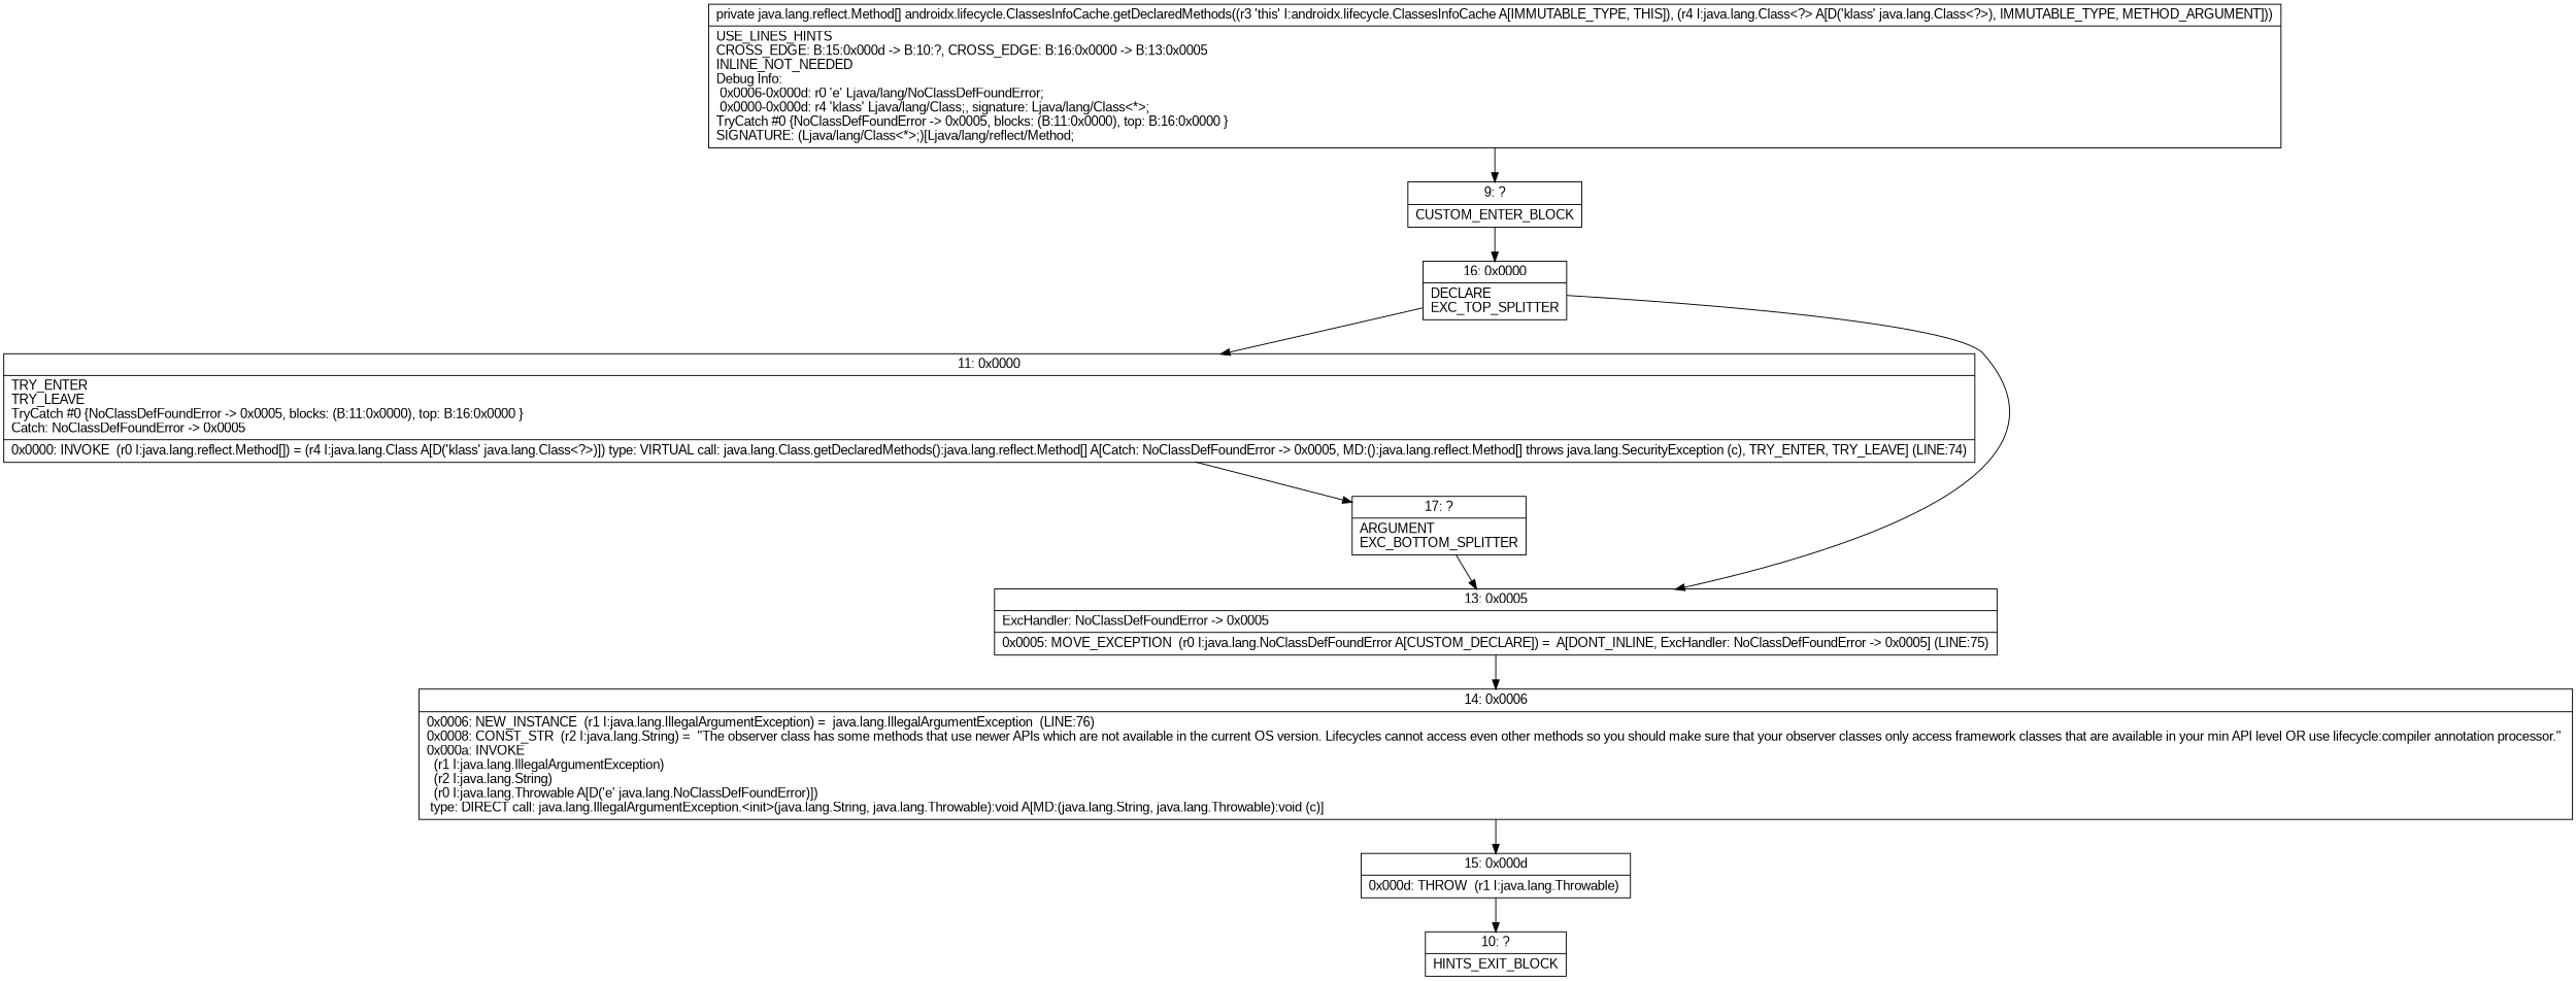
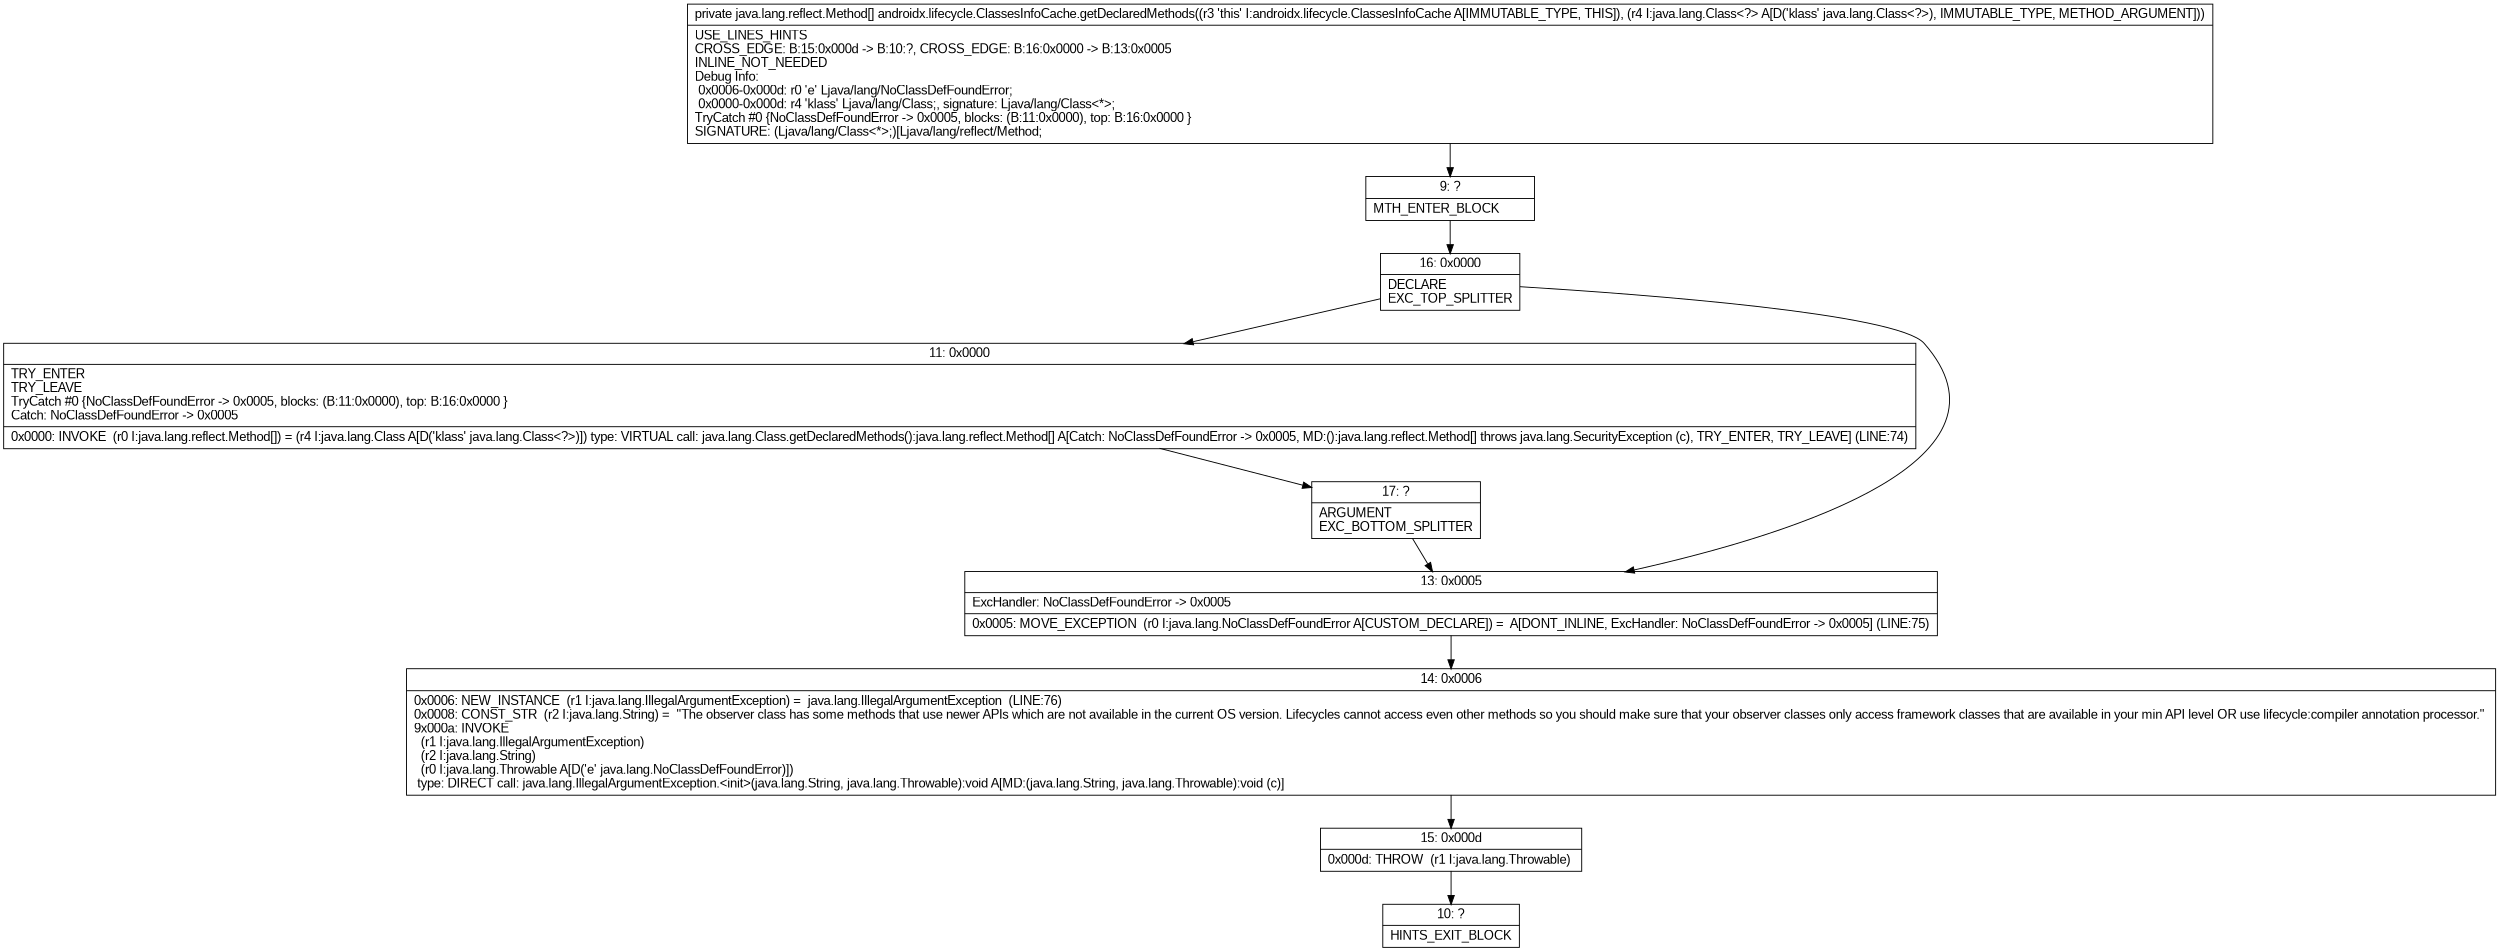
  digraph {
    fontname="Liberation Sans"
    node [fontname="Liberation Sans" shape=record]
    edge [fontname="Liberation Sans"]
-   n1 [label="{9\:\ ?|CUSTOM_ENTER_BLOCK\l}"]
+   n1 [label="{9\:\ ?|MTH_ENTER_BLOCK\l}"]
    n2 [label="{16\:\ 0x0000|DECLARE\lEXC_TOP_SPLITTER\l}"]
    n3 [label="{11\:\ 0x0000|TRY_ENTER\lTRY_LEAVE\lTryCatch #0 \{NoClassDefFoundError \-\> 0x0005, blocks: (B:11:0x0000), top: B:16:0x0000 \}\lCatch: NoClassDefFoundError \-\> 0x0005\l|0x0000: INVOKE  (r0 I:java.lang.reflect.Method[]) = (r4 I:java.lang.Class A[D('klass' java.lang.Class\<?\>)]) type: VIRTUAL call: java.lang.Class.getDeclaredMethods():java.lang.reflect.Method[] A[Catch: NoClassDefFoundError \-\> 0x0005, MD:():java.lang.reflect.Method[] throws java.lang.SecurityException (c), TRY_ENTER, TRY_LEAVE] (LINE:74)\l}"]
    n4 [label="{13\:\ 0x0005|ExcHandler: NoClassDefFoundError \-\> 0x0005\l|0x0005: MOVE_EXCEPTION  (r0 I:java.lang.NoClassDefFoundError A[CUSTOM_DECLARE]) =  A[DONT_INLINE, ExcHandler: NoClassDefFoundError \-\> 0x0005] (LINE:75)\l}"]
    n5 [label="{17\:\ ?|ARGUMENT\lEXC_BOTTOM_SPLITTER\l}"]
-   n6 [label="{14\:\ 0x0006|0x0006: NEW_INSTANCE  (r1 I:java.lang.IllegalArgumentException) =  java.lang.IllegalArgumentException  (LINE:76)\l0x0008: CONST_STR  (r2 I:java.lang.String) =  \"The observer class has some methods that use newer APIs which are not available in the current OS version. Lifecycles cannot access even other methods so you should make sure that your observer classes only access framework classes that are available in your min API level OR use lifecycle:compiler annotation processor.\" \l0x000a: INVOKE  \l  (r1 I:java.lang.IllegalArgumentException)\l  (r2 I:java.lang.String)\l  (r0 I:java.lang.Throwable A[D('e' java.lang.NoClassDefFoundError)])\l type: DIRECT call: java.lang.IllegalArgumentException.\<init\>(java.lang.String, java.lang.Throwable):void A[MD:(java.lang.String, java.lang.Throwable):void (c)]\l}"]
+   n6 [label="{14\:\ 0x0006|0x0006: NEW_INSTANCE  (r1 I:java.lang.IllegalArgumentException) =  java.lang.IllegalArgumentException  (LINE:76)\l0x0008: CONST_STR  (r2 I:java.lang.String) =  \"The observer class has some methods that use newer APIs which are not available in the current OS version. Lifecycles cannot access even other methods so you should make sure that your observer classes only access framework classes that are available in your min API level OR use lifecycle:compiler annotation processor.\" \l9x000a: INVOKE  \l  (r1 I:java.lang.IllegalArgumentException)\l  (r2 I:java.lang.String)\l  (r0 I:java.lang.Throwable A[D('e' java.lang.NoClassDefFoundError)])\l type: DIRECT call: java.lang.IllegalArgumentException.\<init\>(java.lang.String, java.lang.Throwable):void A[MD:(java.lang.String, java.lang.Throwable):void (c)]\l}"]
    n7 [label="{10\:\ ?|HINTS_EXIT_BLOCK\l}"]
    n8 [label="{15\:\ 0x000d|0x000d: THROW  (r1 I:java.lang.Throwable) \l}"]
    n9 [label="{private java.lang.reflect.Method[] androidx.lifecycle.ClassesInfoCache.getDeclaredMethods((r3 'this' I:androidx.lifecycle.ClassesInfoCache A[IMMUTABLE_TYPE, THIS]), (r4 I:java.lang.Class\<?\> A[D('klass' java.lang.Class\<?\>), IMMUTABLE_TYPE, METHOD_ARGUMENT]))  | USE_LINES_HINTS\lCROSS_EDGE: B:15:0x000d \-\> B:10:?, CROSS_EDGE: B:16:0x0000 \-\> B:13:0x0005\lINLINE_NOT_NEEDED\lDebug Info:\l  0x0006\-0x000d: r0 'e' Ljava\/lang\/NoClassDefFoundError;\l  0x0000\-0x000d: r4 'klass' Ljava\/lang\/Class;, signature: Ljava\/lang\/Class\<*\>;\lTryCatch #0 \{NoClassDefFoundError \-\> 0x0005, blocks: (B:11:0x0000), top: B:16:0x0000 \}\lSIGNATURE: (Ljava\/lang\/Class\<*\>;)[Ljava\/lang\/reflect\/Method;\l}"]
    n1 -> n2
    n2 -> n3
    n2 -> n4
    n3 -> n5
    n4 -> n6
    n5 -> n4
    n6 -> n8
    n8 -> n7
    n9 -> n1
  }
